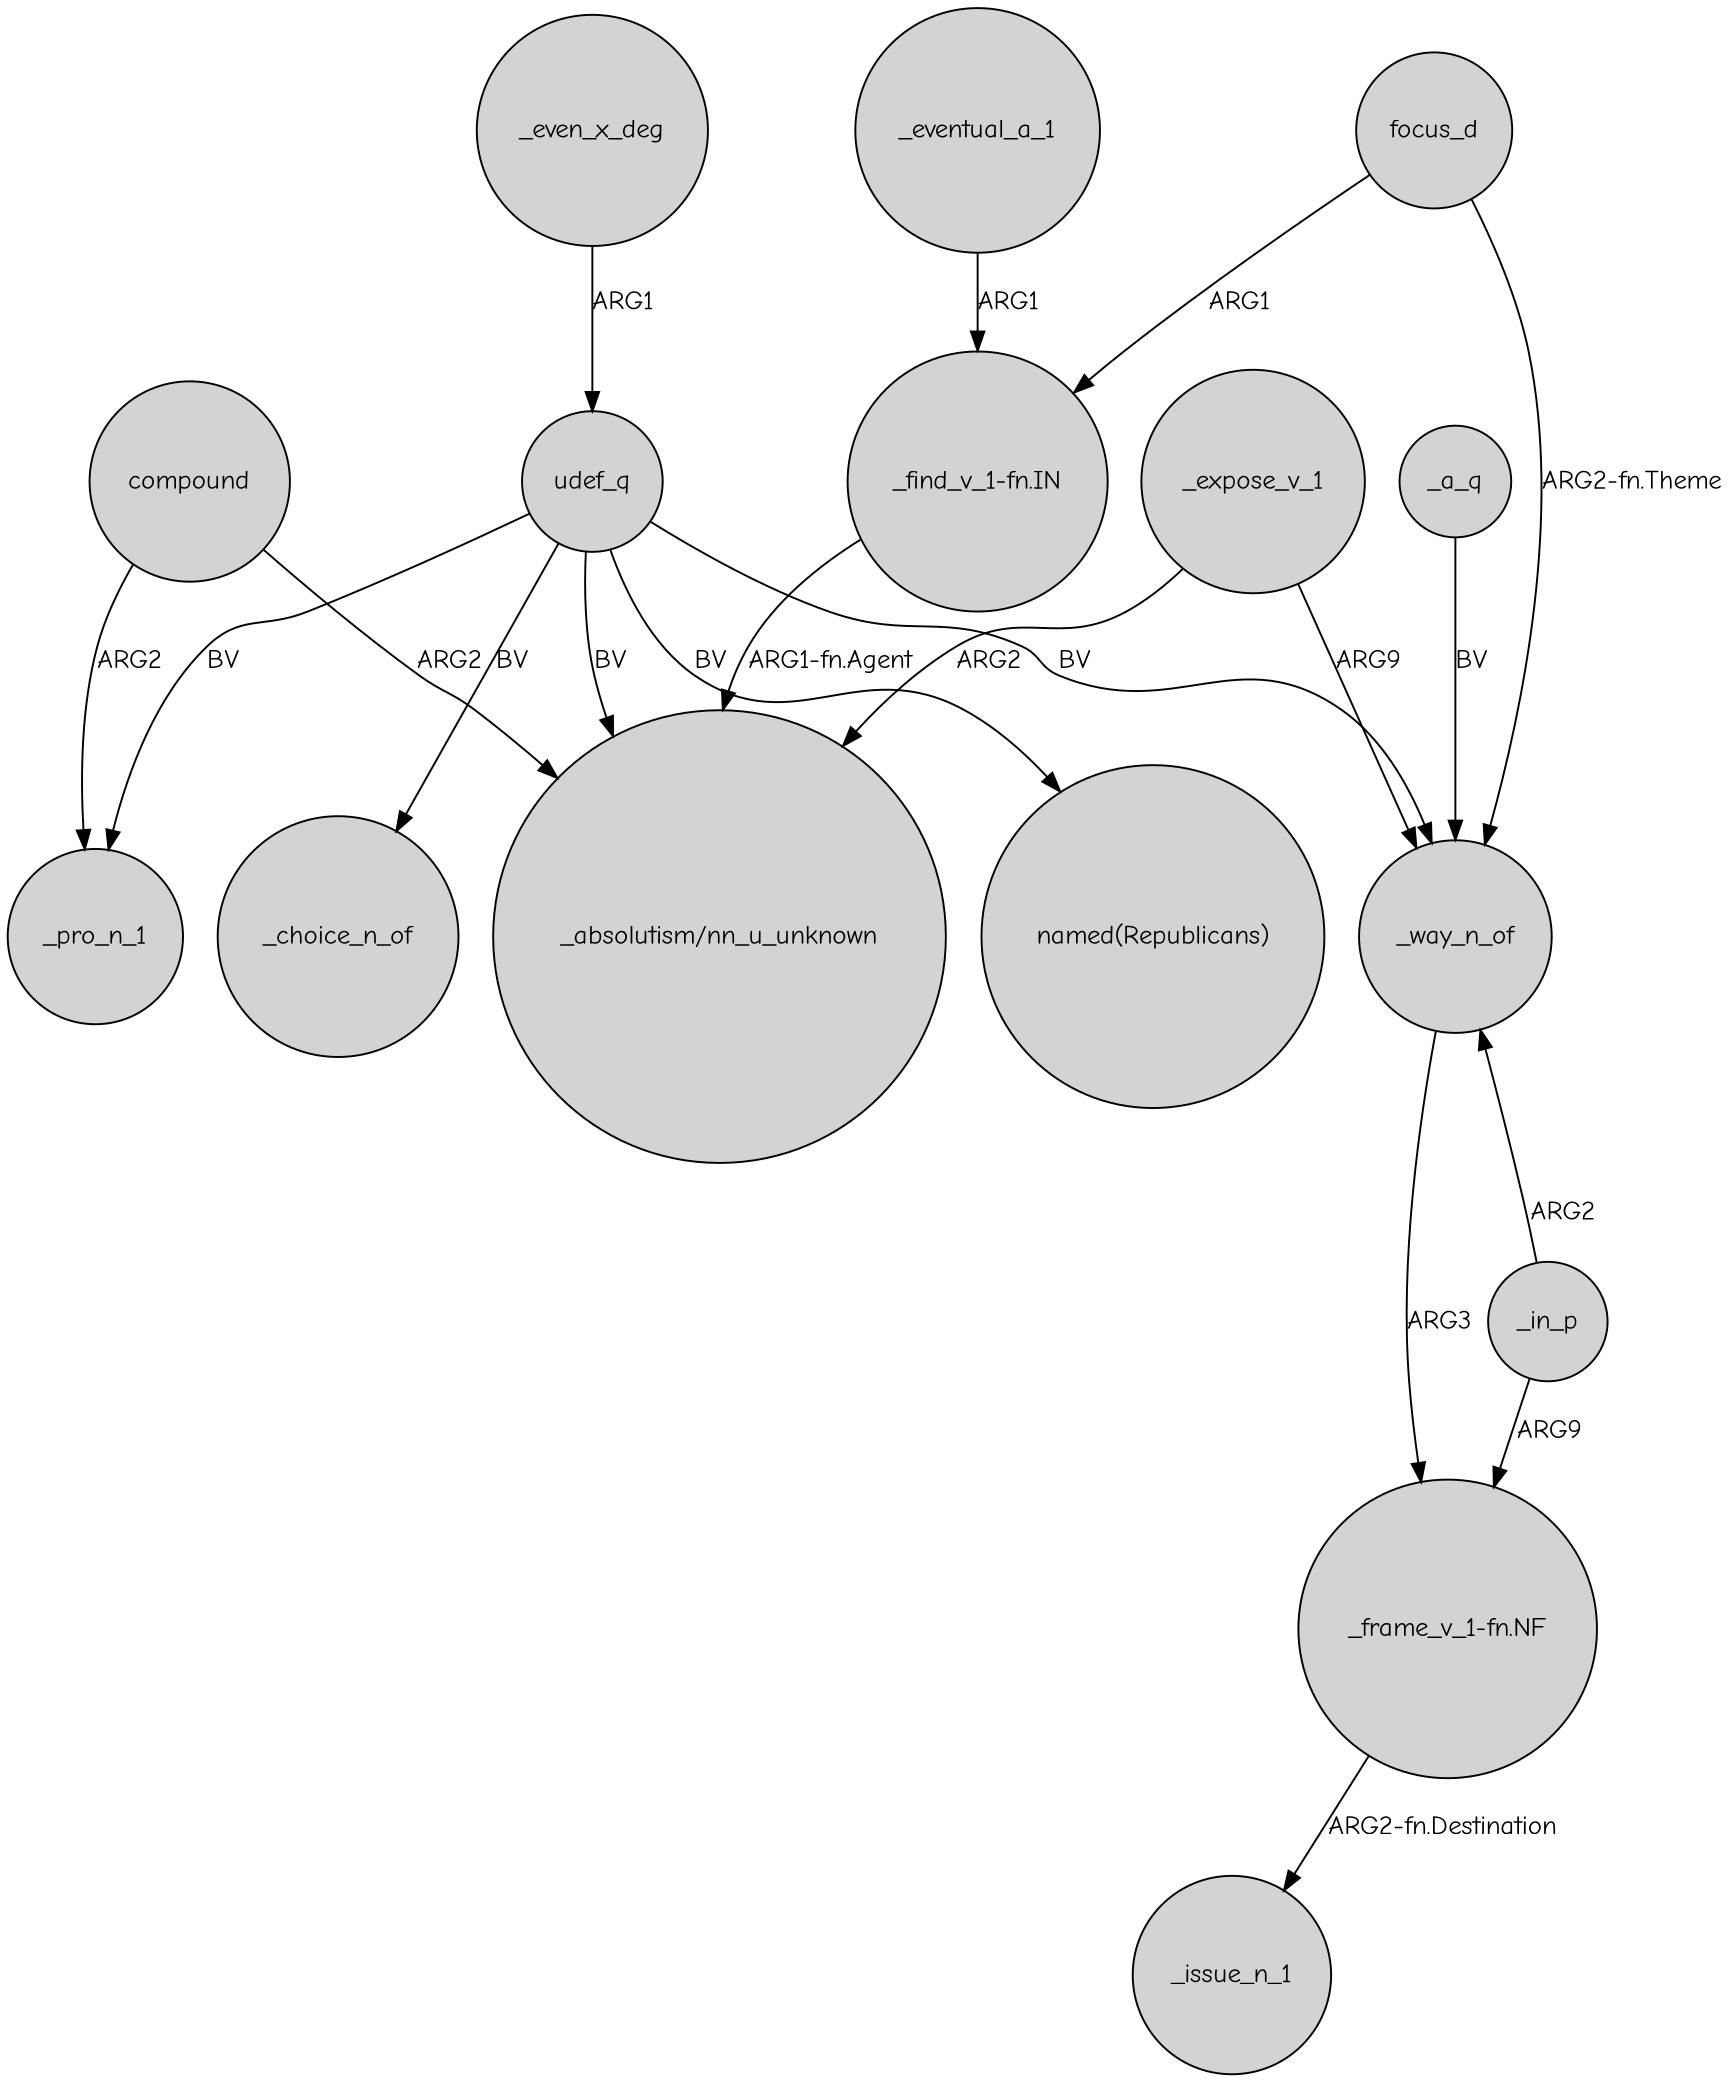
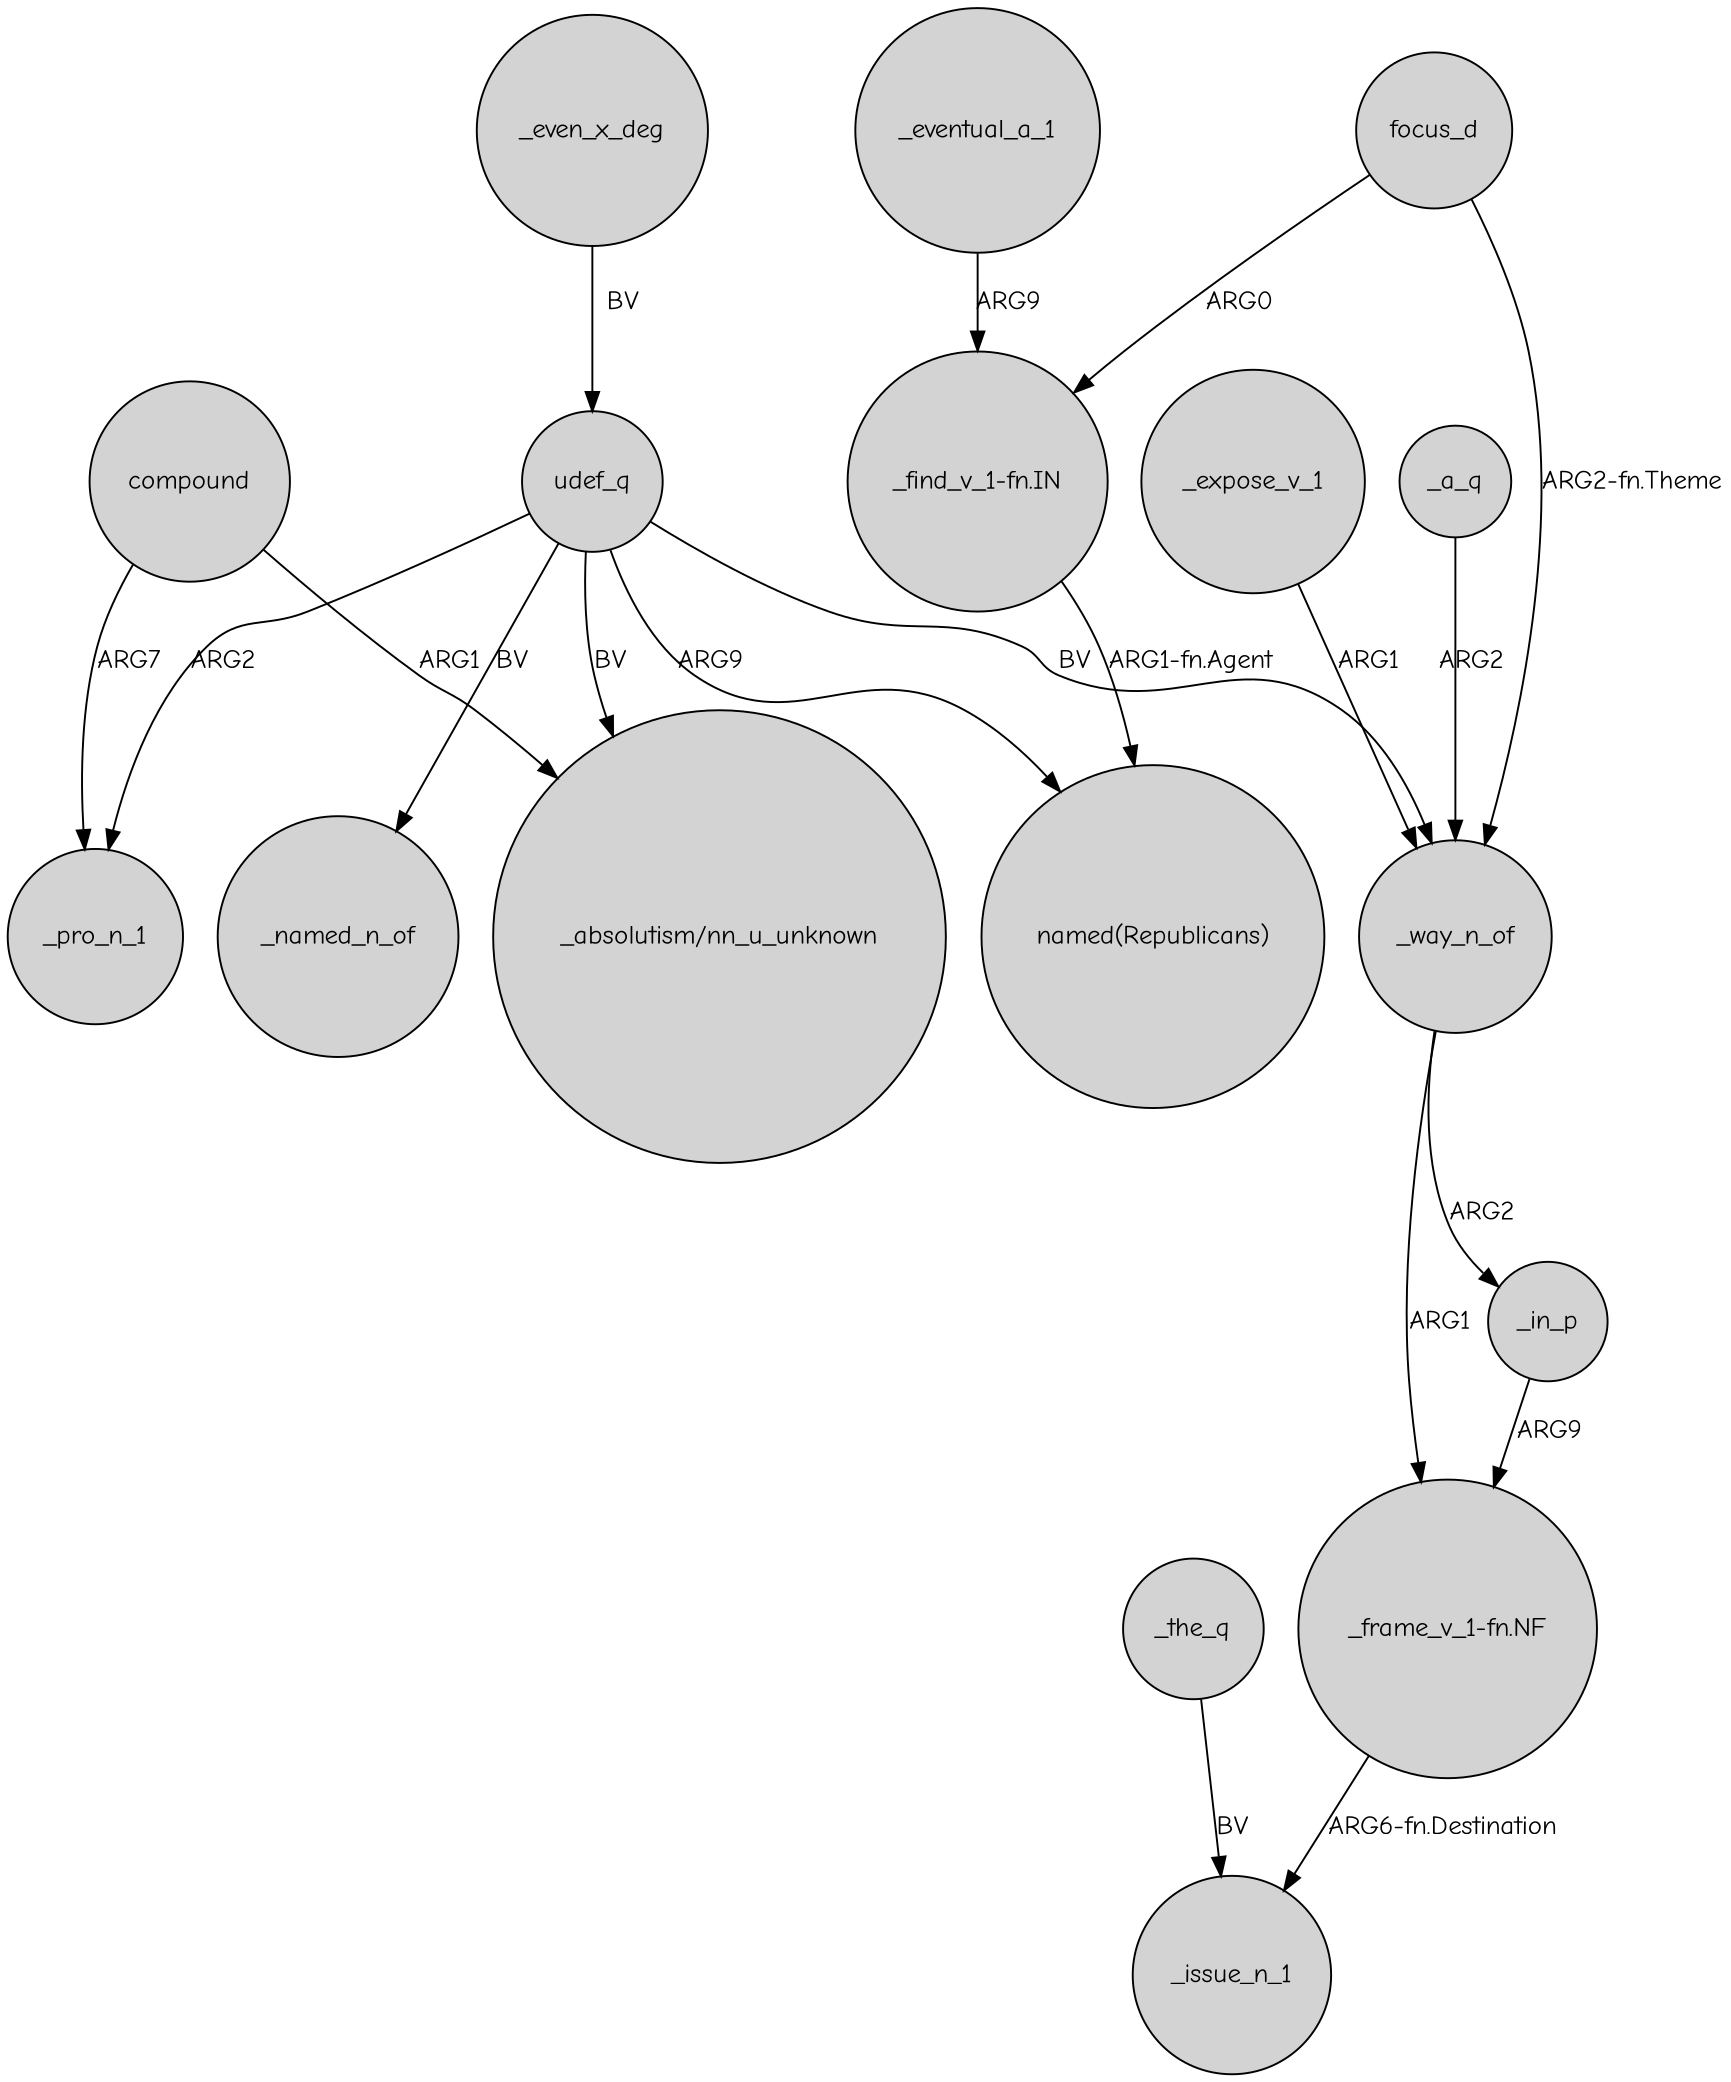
  digraph {
    fontname="Comic Neue"
    node [fontname="Comic Neue" shape=circle style=filled]
    edge [fontname="Comic Neue"]
    _way_n_of
    "_frame_v_1-fn.NF"
    _issue_n_1
    "_find_v_1-fn.IN"
    "named(Republicans)"
    _in_p
    udef_q
    _pro_n_1
    "_absolutism/nn_u_unknown"
-   _choice_n_of
+   _choice_n_of [label=_named_n_of]
    _even_x_deg
    focus_d
    compound
    _eventual_a_1
    _expose_v_1
+   _the_q
    _a_q
-   _way_n_of -> "_frame_v_1-fn.NF" [label=ARG3]
-   "_frame_v_1-fn.NF" -> _issue_n_1 [label="ARG2-fn.Destination"]
-   "_find_v_1-fn.IN" -> "_absolutism/nn_u_unknown" [label="ARG1-fn.Agent"]
-   _in_p -> _way_n_of [label=ARG2]
+   _way_n_of -> "_frame_v_1-fn.NF" [label=ARG1]
+   "_frame_v_1-fn.NF" -> _issue_n_1 [label="ARG6-fn.Destination"]
+   "_find_v_1-fn.IN" -> "named(Republicans)" [label="ARG1-fn.Agent"]
+   _way_n_of -> _in_p [label=ARG2]
    _in_p -> "_frame_v_1-fn.NF" [label=ARG9]
    udef_q -> _way_n_of [label=BV]
-   udef_q -> "named(Republicans)" [label=BV]
-   udef_q -> _pro_n_1 [label=BV]
+   udef_q -> "named(Republicans)" [label=ARG9]
+   udef_q -> _pro_n_1 [label=ARG2]
    udef_q -> "_absolutism/nn_u_unknown" [label=BV]
    udef_q -> _choice_n_of [label=BV]
-   _even_x_deg -> udef_q [label=ARG1]
+   _even_x_deg -> udef_q [label=BV]
    focus_d -> _way_n_of [label="ARG2-fn.Theme"]
-   focus_d -> "_find_v_1-fn.IN" [label=ARG1]
-   compound -> _pro_n_1 [label=ARG2]
-   compound -> "_absolutism/nn_u_unknown" [label=ARG2]
-   _eventual_a_1 -> "_find_v_1-fn.IN" [label=ARG1]
-   _expose_v_1 -> _way_n_of [label=ARG9]
-   _expose_v_1 -> "_absolutism/nn_u_unknown" [label=ARG2]
-   _a_q -> _way_n_of [label=BV]
+   focus_d -> "_find_v_1-fn.IN" [label=ARG0]
+   compound -> _pro_n_1 [label=ARG7]
+   compound -> "_absolutism/nn_u_unknown" [label=ARG1]
+   _eventual_a_1 -> "_find_v_1-fn.IN" [label=ARG9]
+   _expose_v_1 -> _way_n_of [label=ARG1]
+   _the_q -> _issue_n_1 [label=BV]
+   _a_q -> _way_n_of [label=ARG2]
  }
